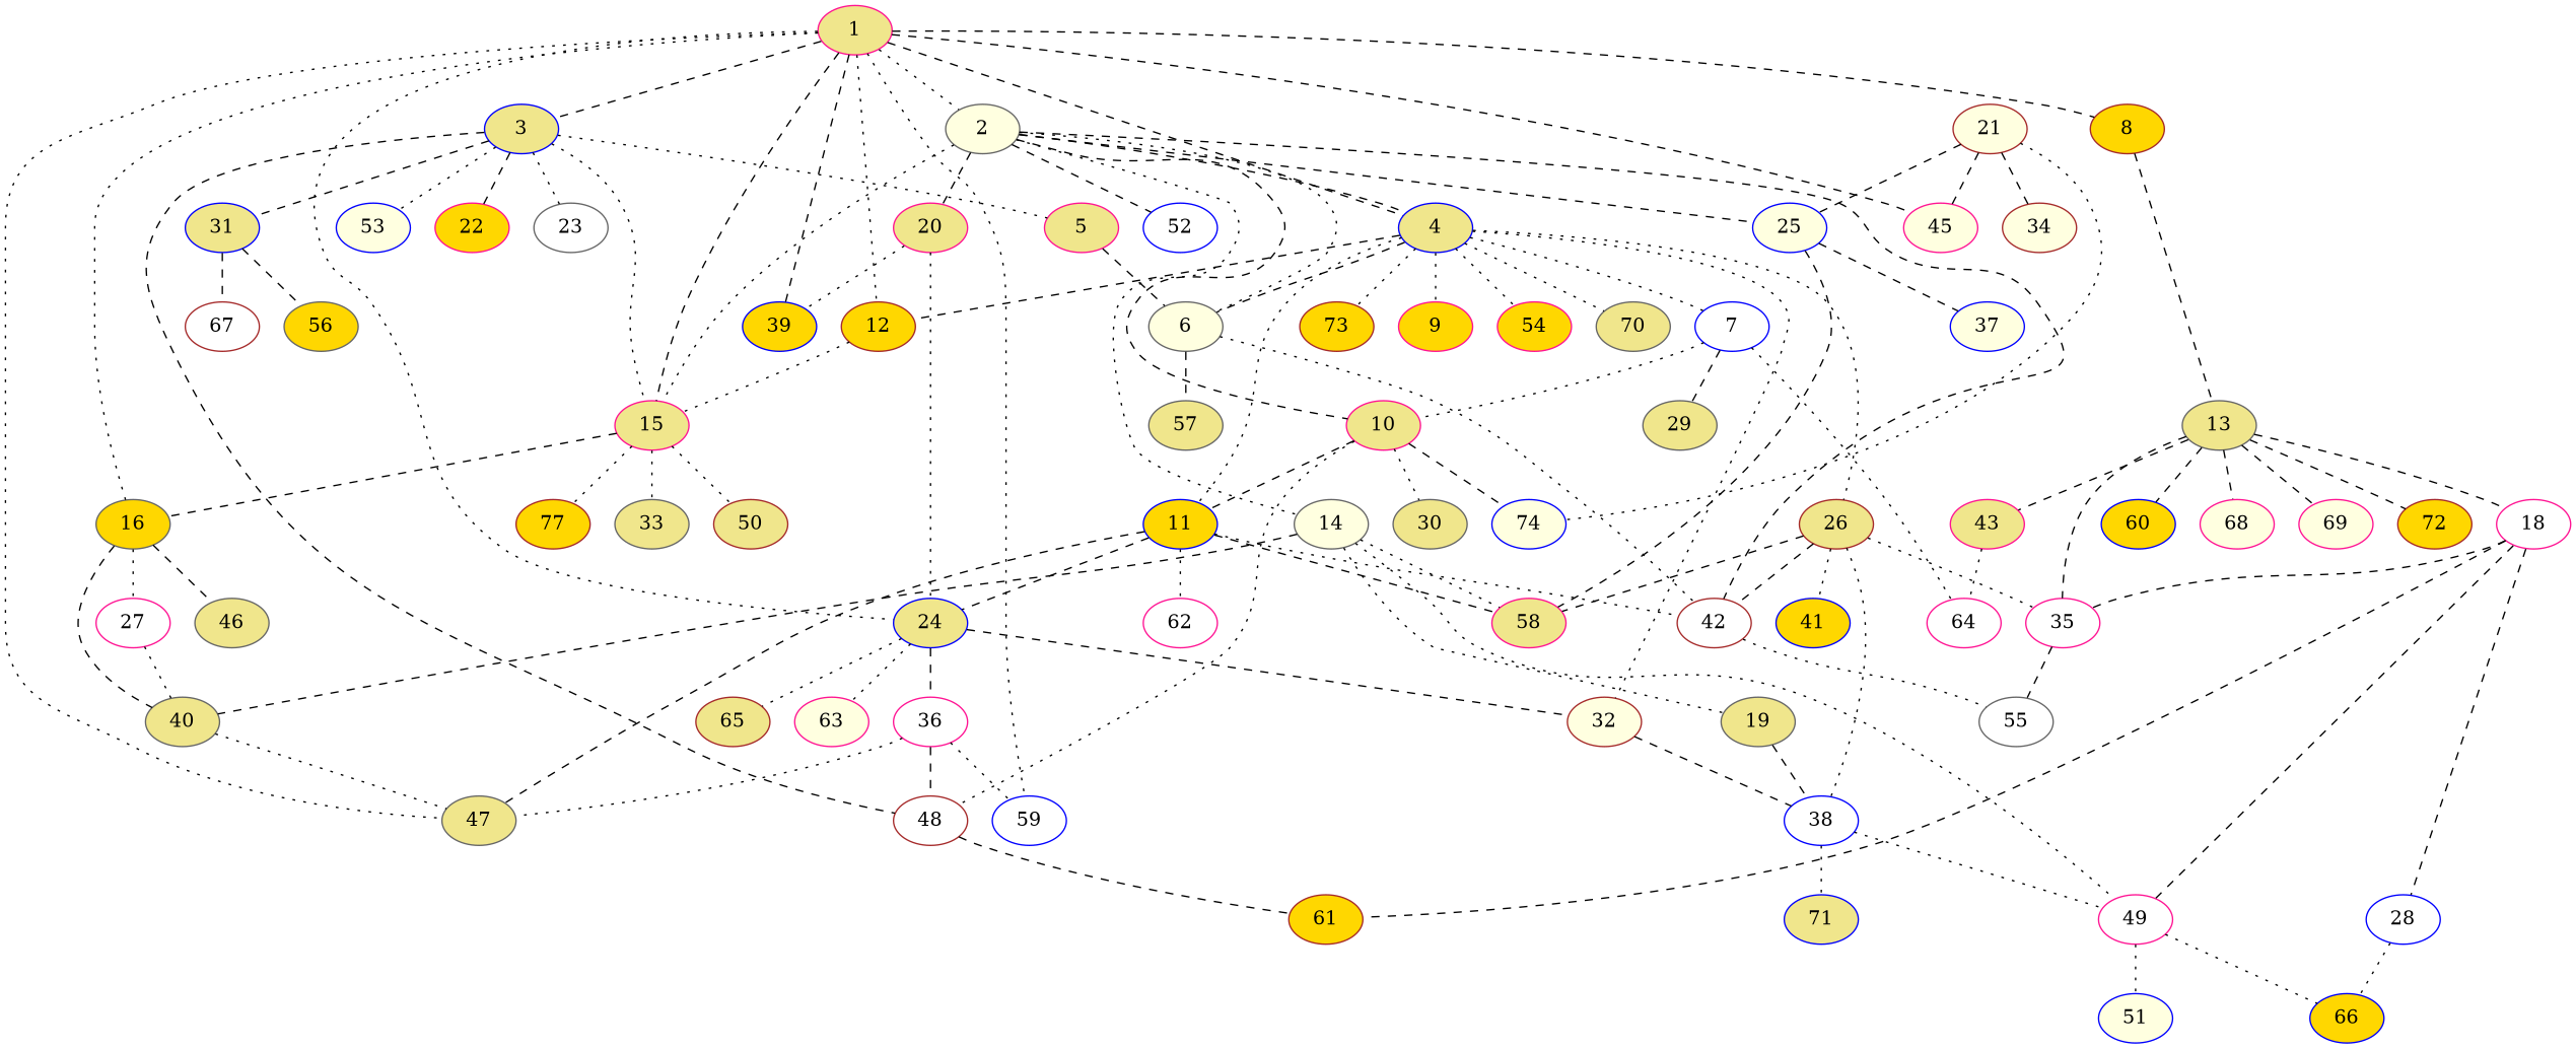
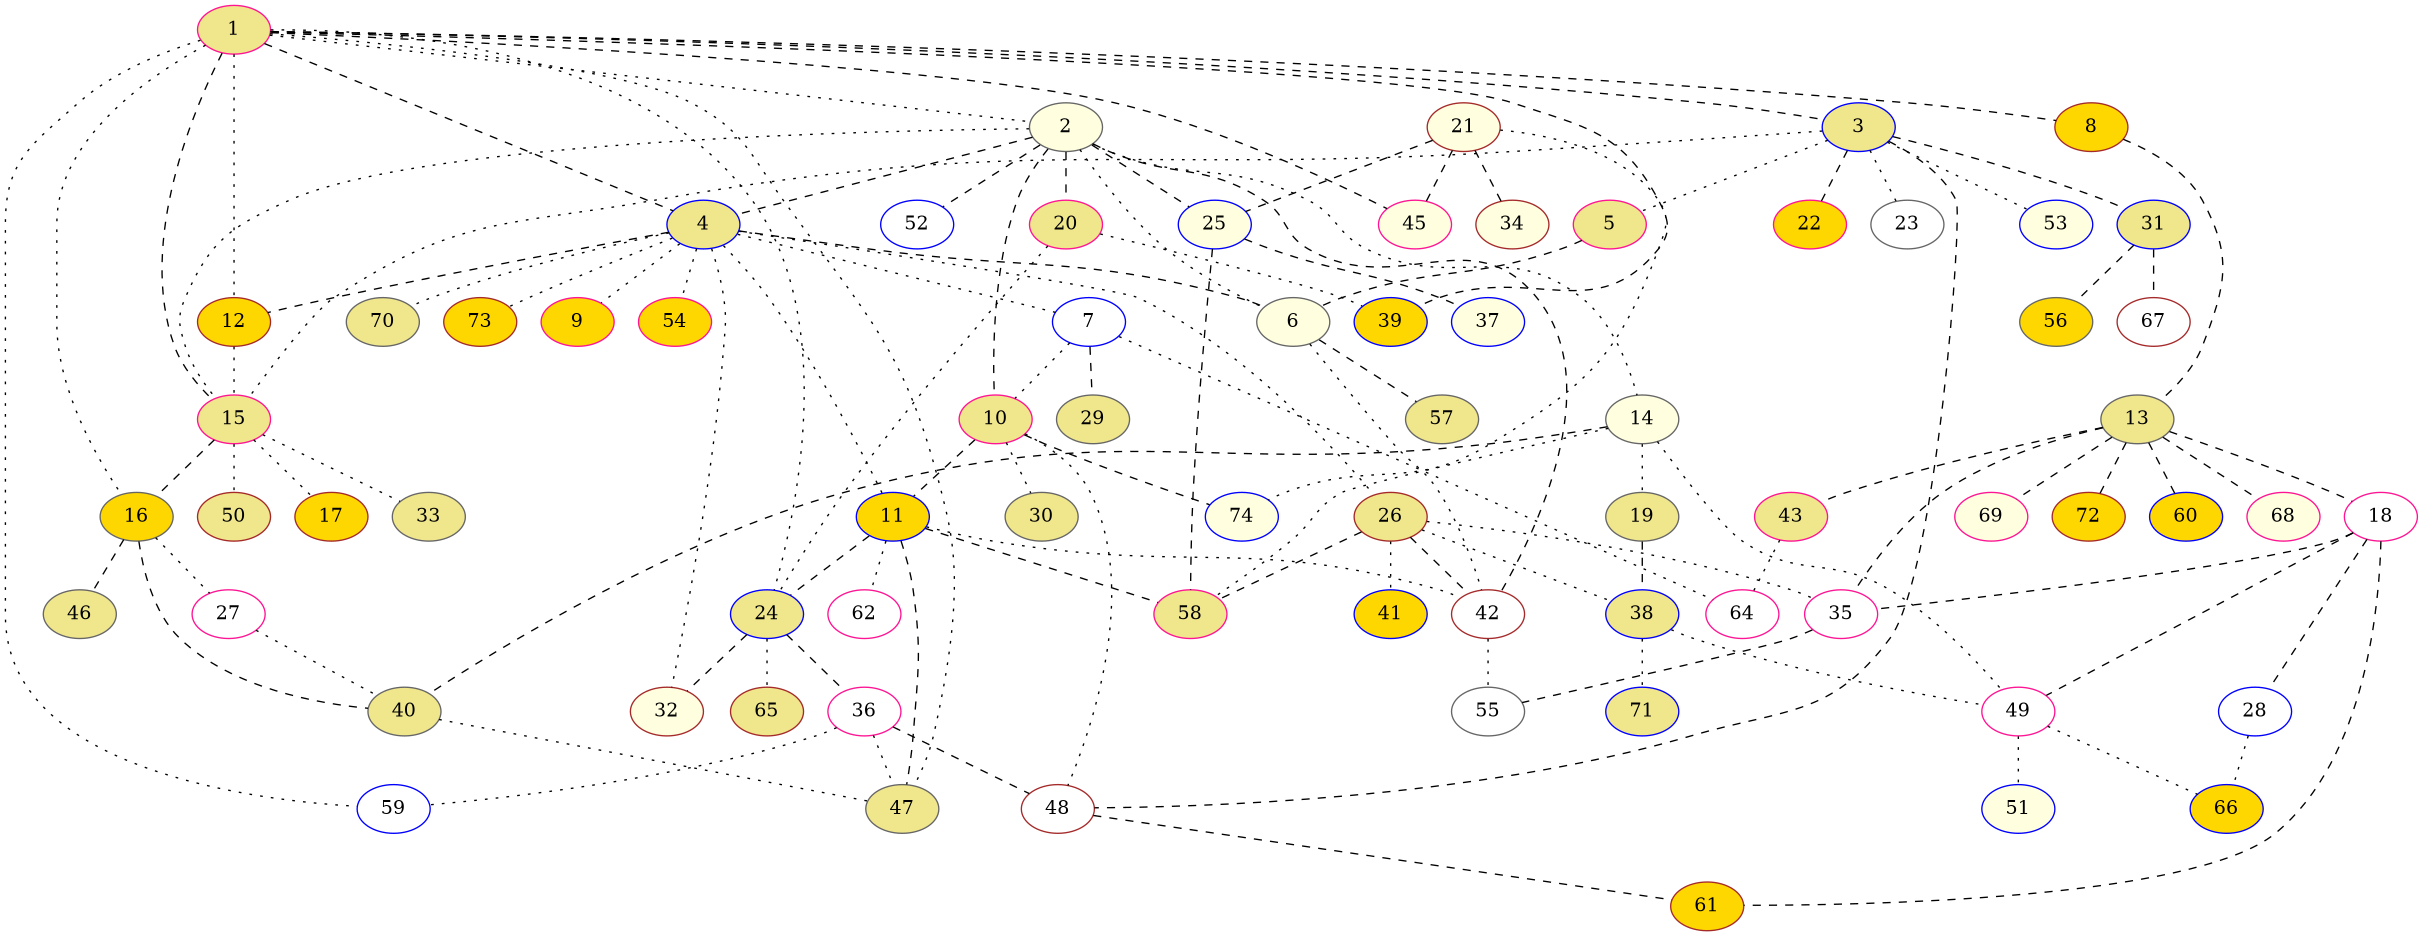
  graph {
    node [color=deeppink fillcolor=khaki style=filled]
    edge [style=dashed weight=1.0]
    2 [color=gray40 fillcolor=lightyellow]
    1
    3 [color=blue]
    4 [color=blue]
    8 [color=brown fillcolor=gold]
    12 [color=brown fillcolor=gold]
    15
    16 [color=gray40 fillcolor=gold]
    24 [color=blue]
    39 [color=blue fillcolor=gold]
    45 [fillcolor=lightyellow]
    47 [color=gray40]
    59 [color=blue fillcolor=white]
    10
    14 [color=gray40 fillcolor=lightyellow]
    20
    25 [color=blue fillcolor=lightyellow]
    42 [color=brown fillcolor=white]
    52 [color=blue fillcolor=white]
    6 [color=gray40 fillcolor=lightyellow]
    5
    22 [fillcolor=gold]
    23 [color=gray40 fillcolor=white]
    31 [color=blue]
    48 [color=brown fillcolor=white]
    53 [color=blue fillcolor=lightyellow]
    7 [color=blue fillcolor=white]
    9 [fillcolor=gold]
    11 [color=blue fillcolor=gold]
    26 [color=brown]
    32 [color=brown fillcolor=lightyellow]
    54 [fillcolor=gold]
    70 [color=gray40]
    73 [color=brown fillcolor=gold]
    13 [color=gray40]
-   17 [color=brown fillcolor=gold label=77]
+   17 [color=brown fillcolor=gold]
    33 [color=gray40]
    50 [color=brown]
    40 [color=gray40]
    27 [fillcolor=white]
    46 [color=gray40]
    36 [fillcolor=white]
-   63 [fillcolor=lightyellow]
    65 [color=brown]
    30 [color=gray40]
    74 [color=blue fillcolor=lightyellow]
    58
    19 [color=gray40]
    49 [fillcolor=white]
    21 [color=brown fillcolor=lightyellow]
    34 [color=brown fillcolor=lightyellow]
    37 [color=blue fillcolor=lightyellow]
    55 [color=gray40 fillcolor=white]
    56 [color=gray40 fillcolor=gold]
    67 [color=brown fillcolor=white]
    61 [color=brown fillcolor=gold]
    57 [color=gray40]
    29 [color=gray40]
    64 [fillcolor=white]
    62 [fillcolor=white]
    35 [fillcolor=white]
-   38 [color=blue fillcolor=white]
+   38 [color=blue]
    41 [color=blue fillcolor=gold]
    18 [fillcolor=white]
    43
    60 [color=blue fillcolor=gold]
    68 [fillcolor=lightyellow]
    69 [fillcolor=lightyellow]
    72 [color=brown fillcolor=gold]
    28 [color=blue fillcolor=white]
    66 [color=blue fillcolor=gold]
    51 [color=blue fillcolor=lightyellow]
    71 [color=blue]
    2 -- 4
    2 -- 15 [style=dotted]
    2 -- 10
    2 -- 14 [style=dotted]
    2 -- 20 [weight=9.0]
    2 -- 25
    2 -- 42
    2 -- 52
    2 -- 6 [style=dotted]
    1 -- 2 [style=dotted]
    1 -- 3
    1 -- 4
    1 -- 8
    1 -- 12 [style=dotted weight=9.0]
    1 -- 15
    1 -- 16 [style=dotted weight=2.0]
    1 -- 24 [style=dotted]
    1 -- 39
    1 -- 45
    1 -- 47 [style=dotted]
    1 -- 59 [style=dotted]
    3 -- 15 [style=dotted]
    3 -- 5 [style=dotted]
    3 -- 22
    3 -- 23 [style=dotted]
    3 -- 31
    3 -- 48
    3 -- 53 [style=dotted]
    4 -- 12
    4 -- 6
    4 -- 7 [style=dotted]
    4 -- 9 [style=dotted]
    4 -- 11 [style=dotted]
    4 -- 26 [style=dotted]
    4 -- 32 [style=dotted]
    4 -- 54 [style=dotted]
    4 -- 70 [style=dotted]
    4 -- 73 [style=dotted]
    8 -- 13
    12 -- 15 [style=dotted]
    15 -- 16
    15 -- 17 [style=dotted]
    15 -- 33 [style=dotted]
    15 -- 50 [style=dotted]
    16 -- 40
    16 -- 27 [style=dotted weight=3.0]
    16 -- 46
    24 -- 32
    24 -- 36
-   24 -- 63 [style=dotted]
    24 -- 65 [style=dotted]
    10 -- 48 [style=dotted]
    10 -- 11
    10 -- 30 [style=dotted]
    10 -- 74
    14 -- 40
    14 -- 58 [style=dotted]
    14 -- 19 [style=dotted]
    14 -- 49 [style=dotted]
    20 -- 24 [style=dotted]
    20 -- 39 [style=dotted]
    25 -- 58
    25 -- 37
    42 -- 55 [style=dotted weight=2.0]
    6 -- 42 [style=dotted]
    6 -- 57
    5 -- 6
    31 -- 56
    31 -- 67
    48 -- 61
    7 -- 10 [style=dotted]
    7 -- 29
    7 -- 64 [style=dotted]
    11 -- 24
    11 -- 47
    11 -- 42 [style=dotted]
    11 -- 58 [weight=2.0]
    11 -- 62 [style=dotted weight=3.0]
    26 -- 42
    26 -- 58
    26 -- 35 [style=dotted]
    26 -- 38 [style=dotted]
    26 -- 41 [style=dotted weight=5.0]
-   32 -- 38
    13 -- 35
    13 -- 18
    13 -- 43
    13 -- 60
    13 -- 68
    13 -- 69
    13 -- 72
    40 -- 47 [style=dotted]
    27 -- 40 [style=dotted]
    36 -- 47 [style=dotted]
    36 -- 59 [style=dotted]
    36 -- 48 [weight=3.0]
    19 -- 38
    49 -- 66 [style=dotted]
    49 -- 51 [style=dotted]
    21 -- 45
    21 -- 25
    21 -- 74 [style=dotted]
    21 -- 34
    35 -- 55
    38 -- 49 [style=dotted]
    38 -- 71 [style=dotted]
    18 -- 49
    18 -- 61
    18 -- 35
    18 -- 28
    43 -- 64 [style=dotted]
    28 -- 66 [style=dotted]
  }
